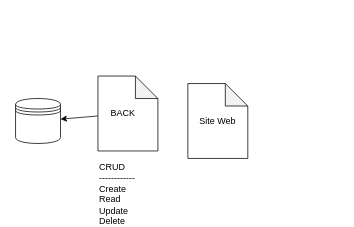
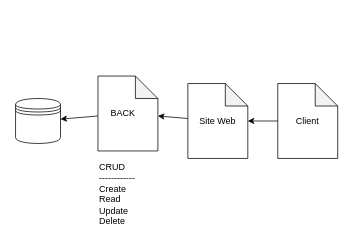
  <mxCell id="0" />
  <mxCell id="1" parent="0" />
  <mxCell id="2" style="rounded=0;orthogonalLoop=1;jettySize=auto;html=1;" parent="1" source="3" target="8" edge="1"><mxGeometry relative="1" as="geometry" /></mxCell>
  <mxCell id="3" value="&lt;br&gt;&lt;br&gt;&lt;br&gt;&lt;br&gt;&lt;br&gt;&lt;br&gt;&lt;br&gt;&lt;br&gt;&lt;br&gt;&lt;br&gt;&lt;div style=&quot;text-align: right&quot;&gt;&lt;span&gt;BACK&lt;/span&gt;&lt;/div&gt;&lt;span&gt;&lt;br&gt;&lt;br&gt;&lt;br&gt;&lt;br&gt;CRUD&lt;/span&gt;&lt;br&gt;&lt;span&gt;------------&lt;/span&gt;&lt;br&gt;&lt;span&gt;Create&lt;/span&gt;&lt;br&gt;&lt;span&gt;Read&lt;/span&gt;&lt;br&gt;&lt;span&gt;Update&lt;/span&gt;&lt;br&gt;&lt;div&gt;Delete&lt;/div&gt;" style="shape=note;whiteSpace=wrap;html=1;backgroundOutline=1;darkOpacity=0.05;align=left;" parent="1" vertex="1"><mxGeometry x="130" y="20" width="80" height="100" as="geometry" /></mxCell>
  <mxCell id="4" value="Site Web" style="shape=note;whiteSpace=wrap;html=1;backgroundOutline=1;darkOpacity=0.05;" parent="1" vertex="1"><mxGeometry x="250" y="30" width="80" height="100" as="geometry" /></mxCell>
+ <mxCell id="5" value="Client" style="shape=note;whiteSpace=wrap;html=1;backgroundOutline=1;darkOpacity=0.05;" parent="1" vertex="1"><mxGeometry x="370" y="30" width="80" height="100" as="geometry" /></mxCell>
+ <mxCell id="6" value="" style="endArrow=classic;html=1;" parent="1" source="4" target="3" edge="1"><mxGeometry width="50" height="50" relative="1" as="geometry"><mxPoint x="260" y="169" as="sourcePoint" /><mxPoint x="310" y="119" as="targetPoint" /></mxGeometry></mxCell>
+ <mxCell id="7" value="" style="endArrow=classic;html=1;" parent="1" source="5" target="4" edge="1"><mxGeometry width="50" height="50" relative="1" as="geometry"><mxPoint x="420" y="2" as="sourcePoint" /><mxPoint x="310" y="119" as="targetPoint" /></mxGeometry></mxCell>
  <mxCell id="8" value="" style="shape=datastore;whiteSpace=wrap;html=1;" parent="1" vertex="1"><mxGeometry x="20" y="50" width="60" height="60" as="geometry" /></mxCell>
